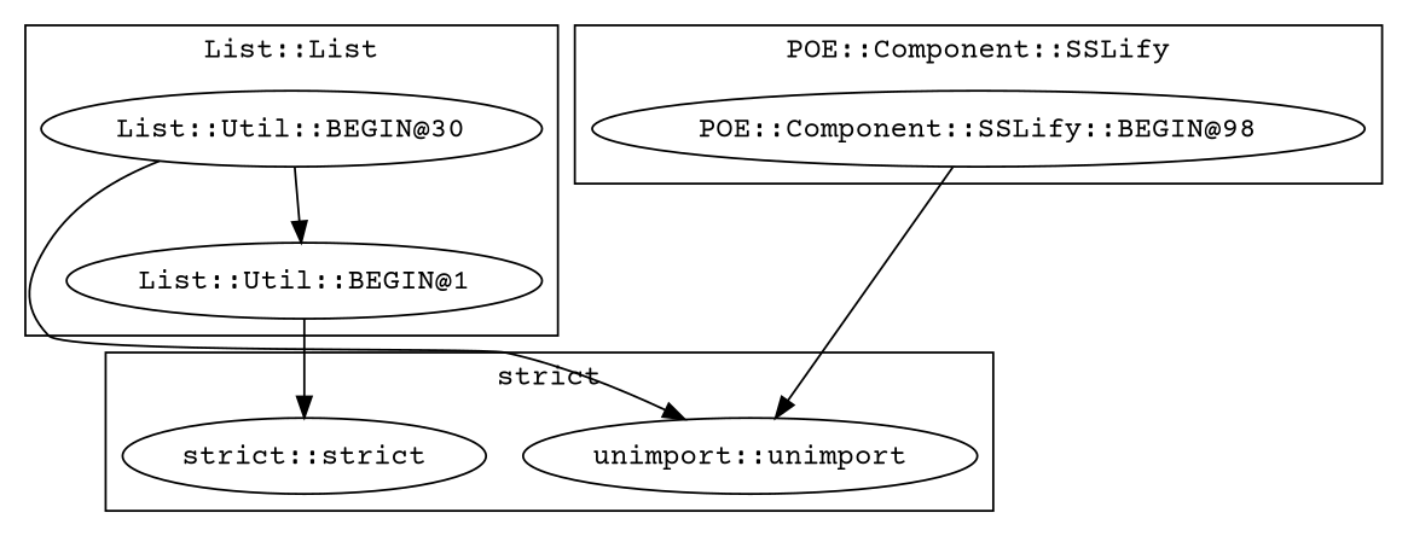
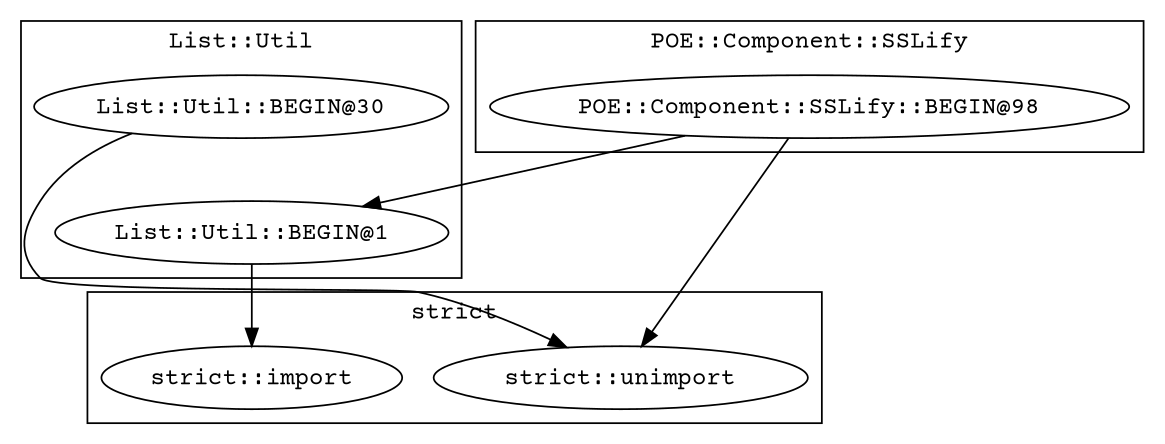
  digraph {
    fontname="Courier Prime"
    node [fontname="Courier Prime"]
    edge [fontname="Courier Prime"]
    n1 [label="List::Util::BEGIN@1"]
    "List::Util::BEGIN@30"
-   "strict::unimport" [label="unimport::unimport"]
-   "strict::import" [label="strict::strict"]
+   "strict::unimport"
+   "strict::import"
    "POE::Component::SSLify::BEGIN@98"
    subgraph cluster_1 {
-     label="List::List"
+     label="List::Util"
      n1
      "List::Util::BEGIN@30"
    }
    subgraph cluster_2 {
      label="strict"
      "strict::unimport"
      "strict::import"
    }
    subgraph cluster_3 {
      label="POE::Component::SSLify"
      "POE::Component::SSLify::BEGIN@98"
    }
    n1 -> "strict::import"
    "List::Util::BEGIN@30" -> "strict::unimport"
-   "List::Util::BEGIN@30" -> n1
+   "POE::Component::SSLify::BEGIN@98" -> n1
    "POE::Component::SSLify::BEGIN@98" -> "strict::unimport"
  }
